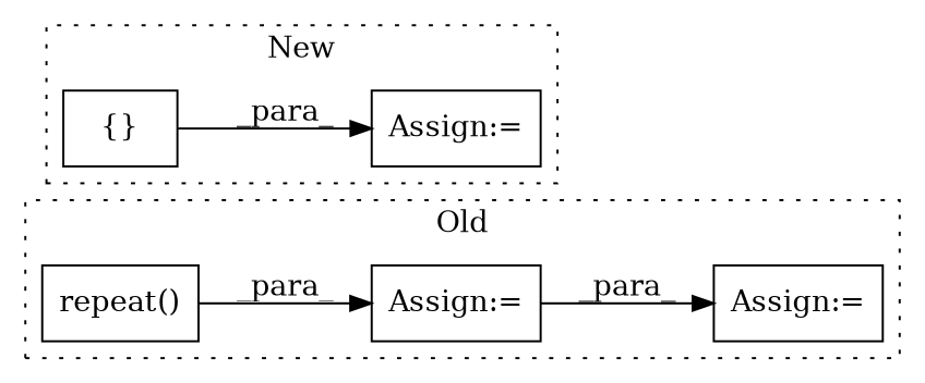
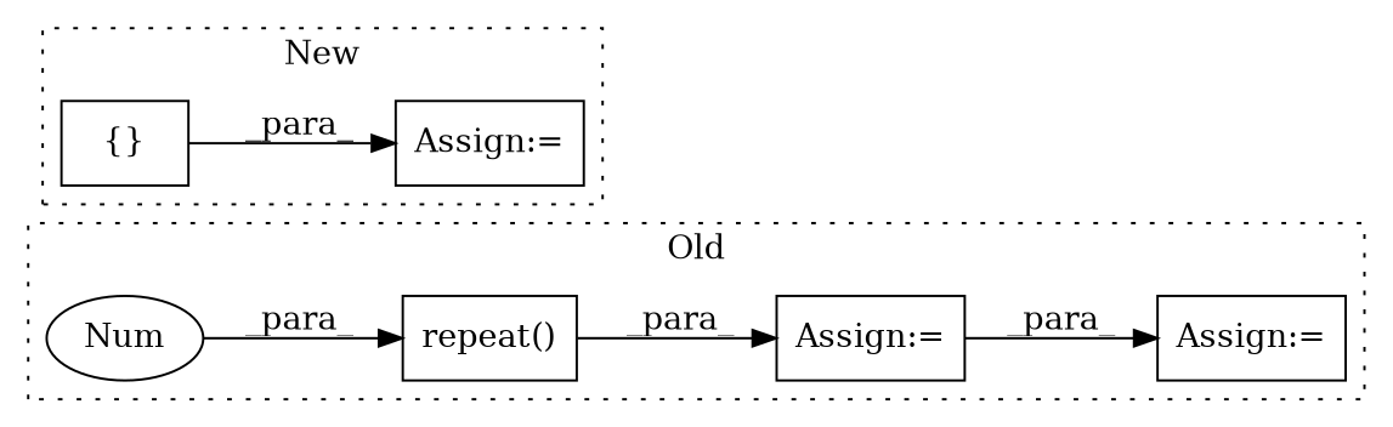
  digraph {
    rankdir=LR
    node [a=68 l=3 shape=box]
    n1 [a=75 l="21,1" label="repeat()" s="2493,2521"]
    n2 [label="Assign:=" s=2490]
    n3 [label="Assign:=" s=2715]
+   n4 [a=76 l=1 label=Num s=2514 shape=ellipse]
    n5 [a=59 l="1,0" label="{}" s="3554,3568"]
    n6 [label="Assign:=" s=3680]
    subgraph cluster_1 {
      label=Old
      style=dotted
      n1
      n2
      n3
+     n4
    }
    subgraph cluster_2 {
      label=New
      style=dotted
      n5
      n6
    }
    n1 -> n2 [label=_para_]
    n2 -> n3 [label=_para_]
+   n4 -> n1 [label=_para_]
    n5 -> n6 [label=_para_]
  }
